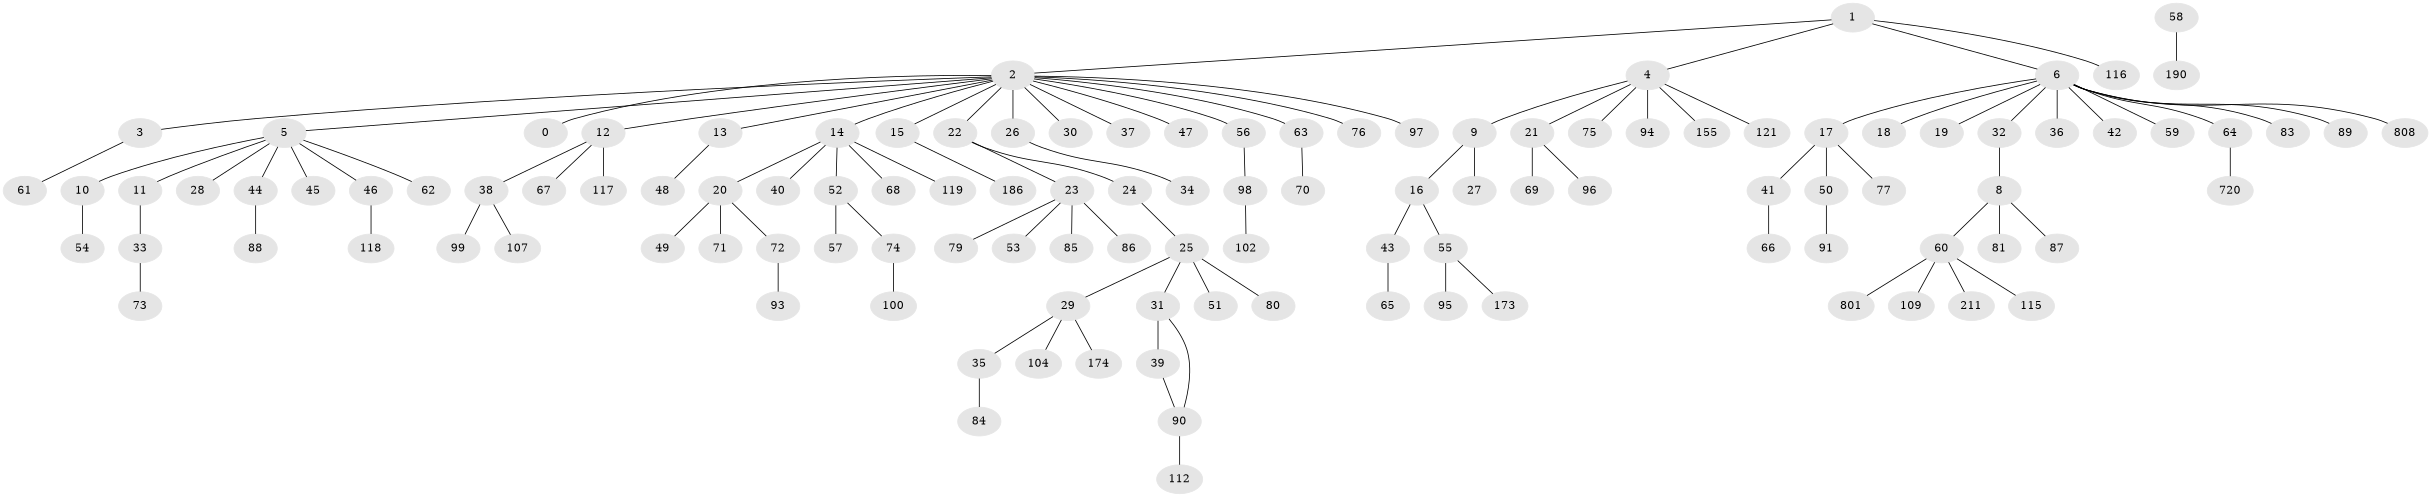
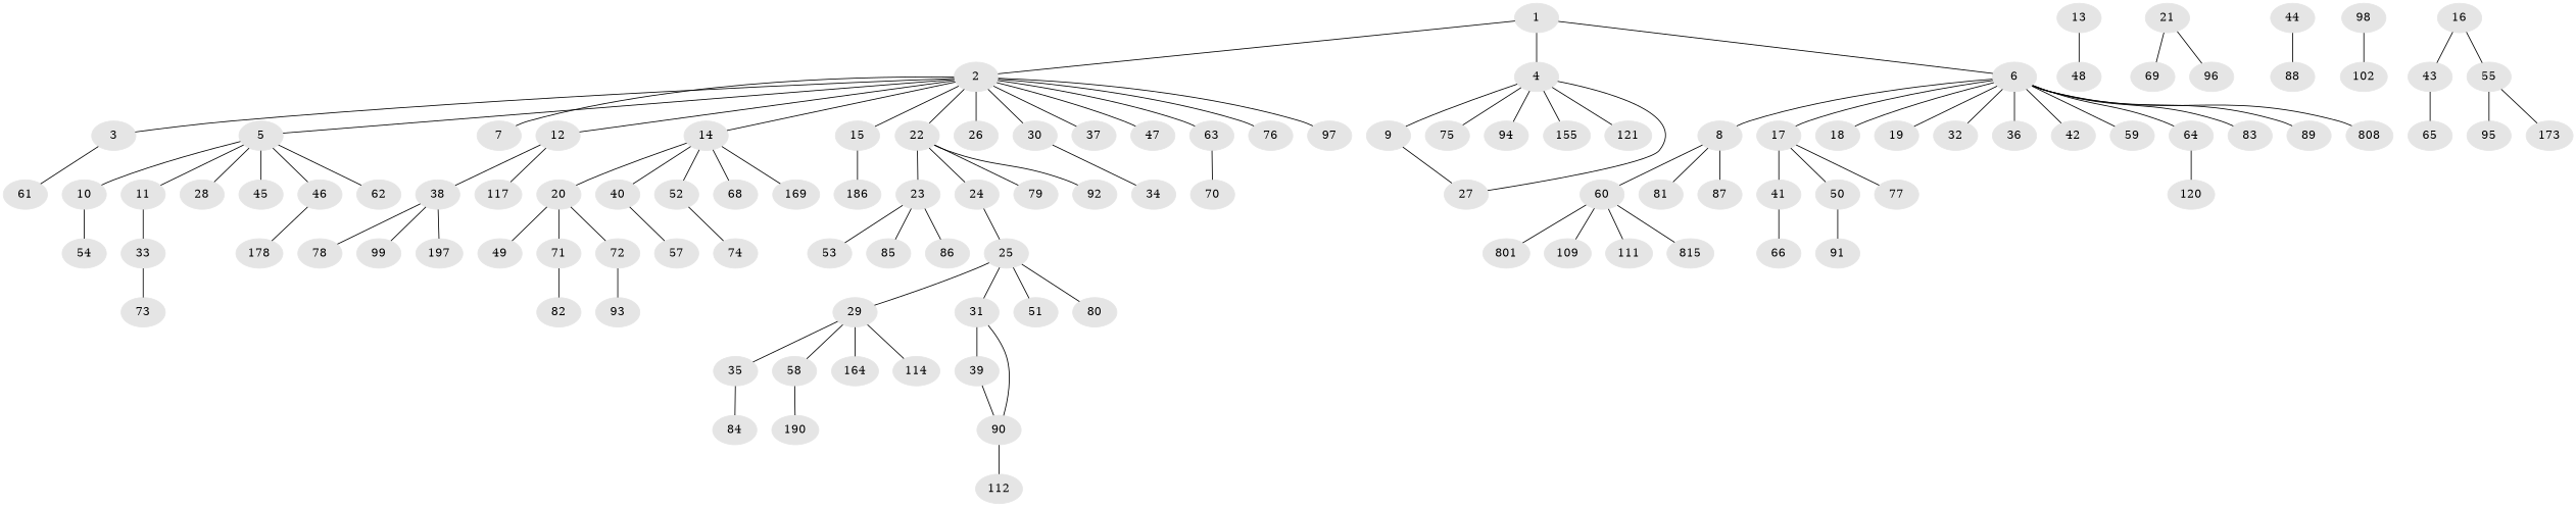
  graph {
    node [color=gray90 style=filled]
    1
    2
    4
    6
-   116
    3
    5
-   7 [label=0]
+   7
    12
    13
    14
    15
    22
    26
    30
    37
    47
-   56
    63
    76
    97
    9
    21
    75
    94
    n26 [label=155]
    121
    8
    17
    18
    19
    32
    36
    42
    59
    64
    83
    89
    n39 [label=808]
    61
    10
    11
    28
    44
    45
    46
    62
    38
-   67
    117
    48
    20
    40
    52
    68
-   119
+   119 [label=169]
    n57 [label=186]
    23
    24
    79
+   92
    34
    98
    70
    16
    27
    69
    96
    54
    33
    88
-   118
+   118 [label=178]
    60
    81
    87
    41
    50
    77
-   120 [label=720]
+   120
    n80 [label=801]
    109
-   111 [label=211]
-   115
+   111
+   115 [label=815]
    43
    55
    73
+   78
    99
-   107
+   107 [label=197]
    49
    71
    72
    57
    74
    65
    95
    n97 [label=173]
    66
    91
+   82
    93
    53
    85
    86
    25
    29
    31
    51
    80
    35
    58
-   104
-   114 [label=174]
+   104 [label=164]
+   114
    39
    90
    84
    n117 [label=190]
    112
-   100
    102
    1 -- 2
    1 -- 4
    1 -- 6
-   1 -- 116
    2 -- 3
    2 -- 5
    2 -- 7
    2 -- 12
-   2 -- 13
    2 -- 14
    2 -- 15
    2 -- 22
    2 -- 26
    2 -- 30
    2 -- 37
    2 -- 47
-   2 -- 56
    2 -- 63
    2 -- 76
    2 -- 97
    4 -- 9
-   4 -- 21
+   4 -- 27
    4 -- 75
    4 -- 94
    4 -- n26
    4 -- 121
-   32 -- 8
+   6 -- 8
    6 -- 17
    6 -- 18
    6 -- 19
    6 -- 32
    6 -- 36
    6 -- 42
    6 -- 59
    6 -- 64
    6 -- 83
    6 -- 89
    6 -- n39
    3 -- 61
    5 -- 10
    5 -- 11
    5 -- 28
-   5 -- 44
    5 -- 45
    5 -- 46
    5 -- 62
    12 -- 38
-   12 -- 67
    12 -- 117
    13 -- 48
    14 -- 20
    14 -- 40
    14 -- 52
    14 -- 68
    14 -- 119
    15 -- n57
    22 -- 23
    22 -- 24
-   23 -- 79
-   26 -- 34
-   56 -- 98
+   22 -- 79
+   22 -- 92
+   30 -- 34
    63 -- 70
-   9 -- 16
    9 -- 27
    21 -- 69
    21 -- 96
    8 -- 60
    8 -- 81
    8 -- 87
    17 -- 41
    17 -- 50
    17 -- 77
    64 -- 120
    10 -- 54
    11 -- 33
    44 -- 88
    46 -- 118
+   38 -- 78
    38 -- 99
    38 -- 107
    20 -- 49
    20 -- 71
    20 -- 72
-   52 -- 57
+   40 -- 57
    52 -- 74
    23 -- 53
    23 -- 85
    23 -- 86
    24 -- 25
    98 -- 102
    16 -- 43
    16 -- 55
    33 -- 73
    60 -- n80
    60 -- 109
    60 -- 111
    60 -- 115
    41 -- 66
    50 -- 91
    43 -- 65
    55 -- 95
    55 -- n97
+   71 -- 82
    72 -- 93
-   74 -- 100
    25 -- 29
    25 -- 31
    25 -- 51
    25 -- 80
    29 -- 35
+   29 -- 58
    29 -- 104
    29 -- 114
    31 -- 39
    31 -- 90
    35 -- 84
    58 -- n117
    39 -- 90
    90 -- 112
  }
